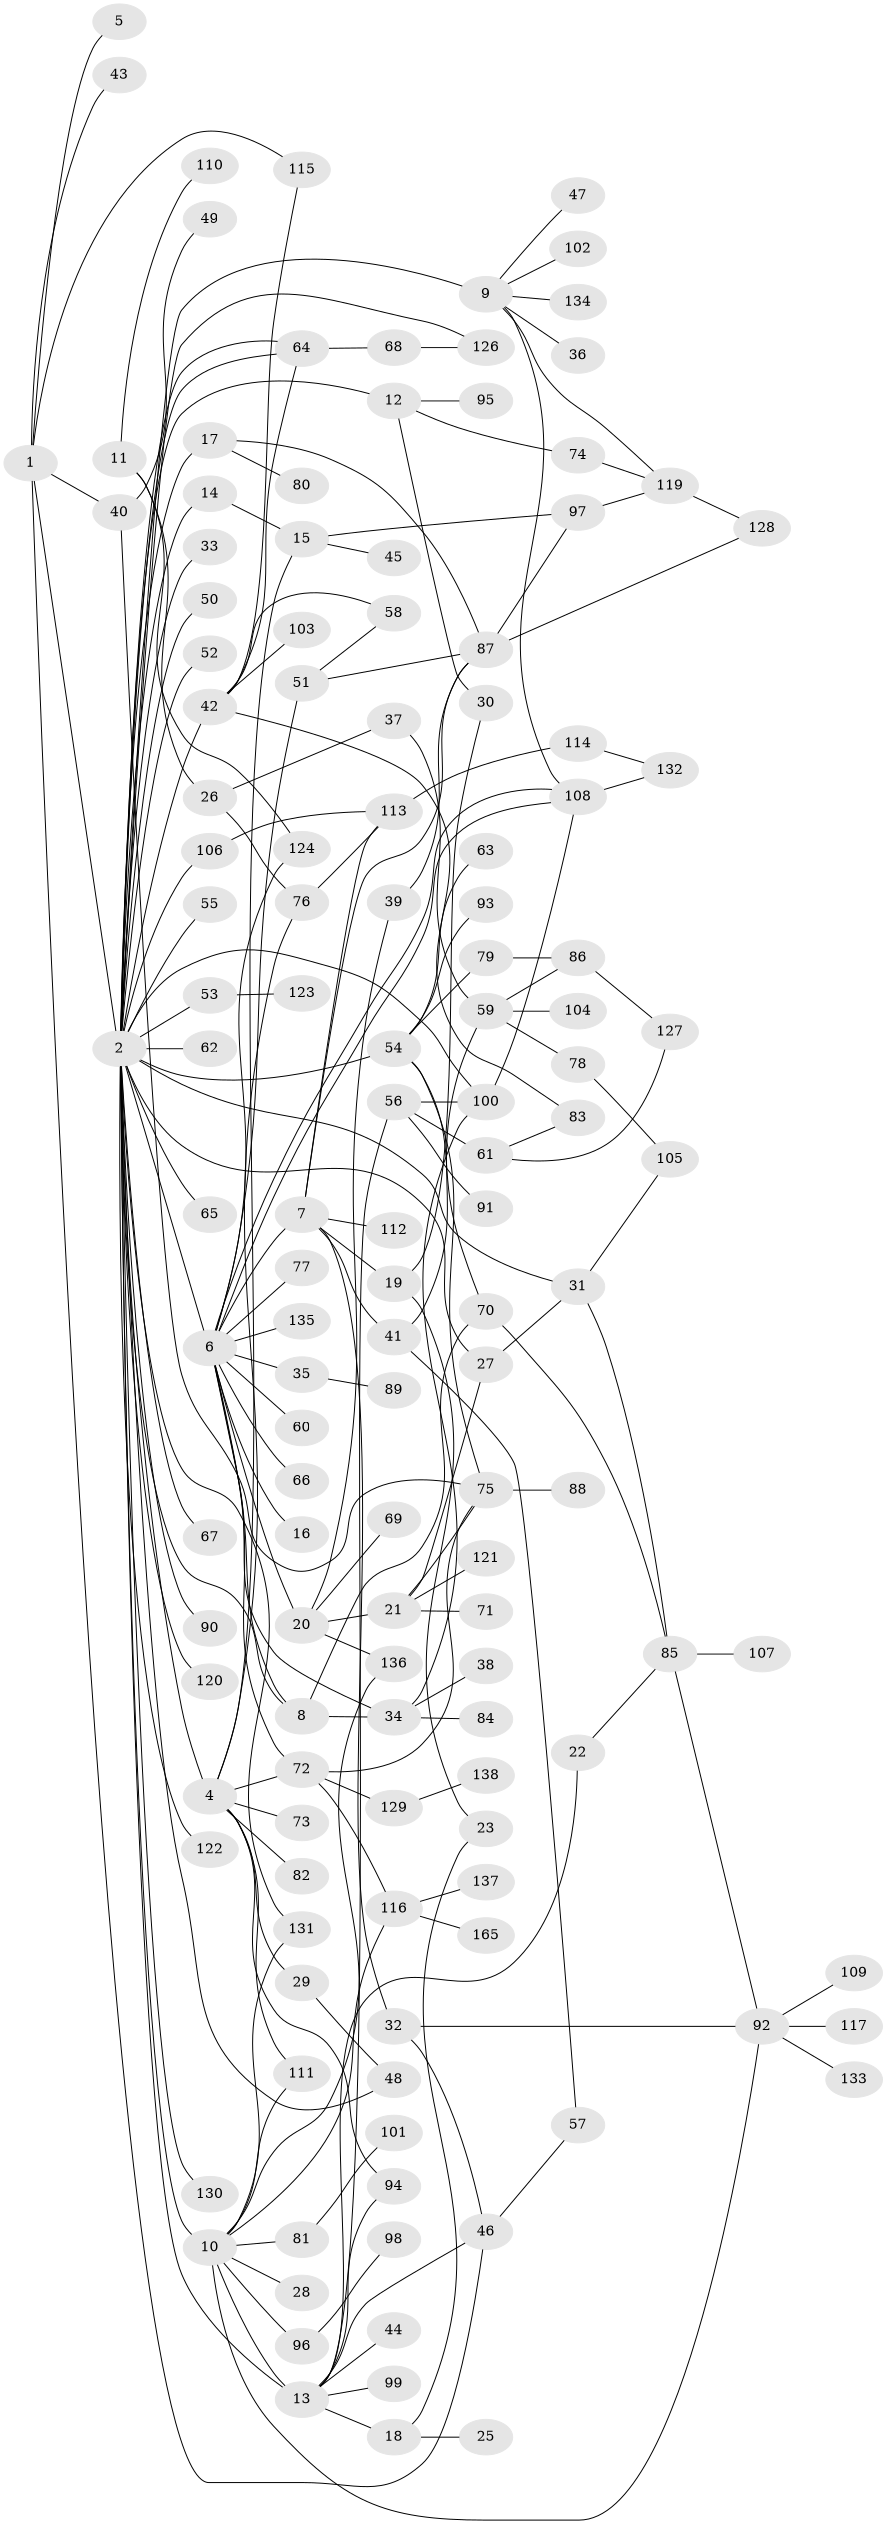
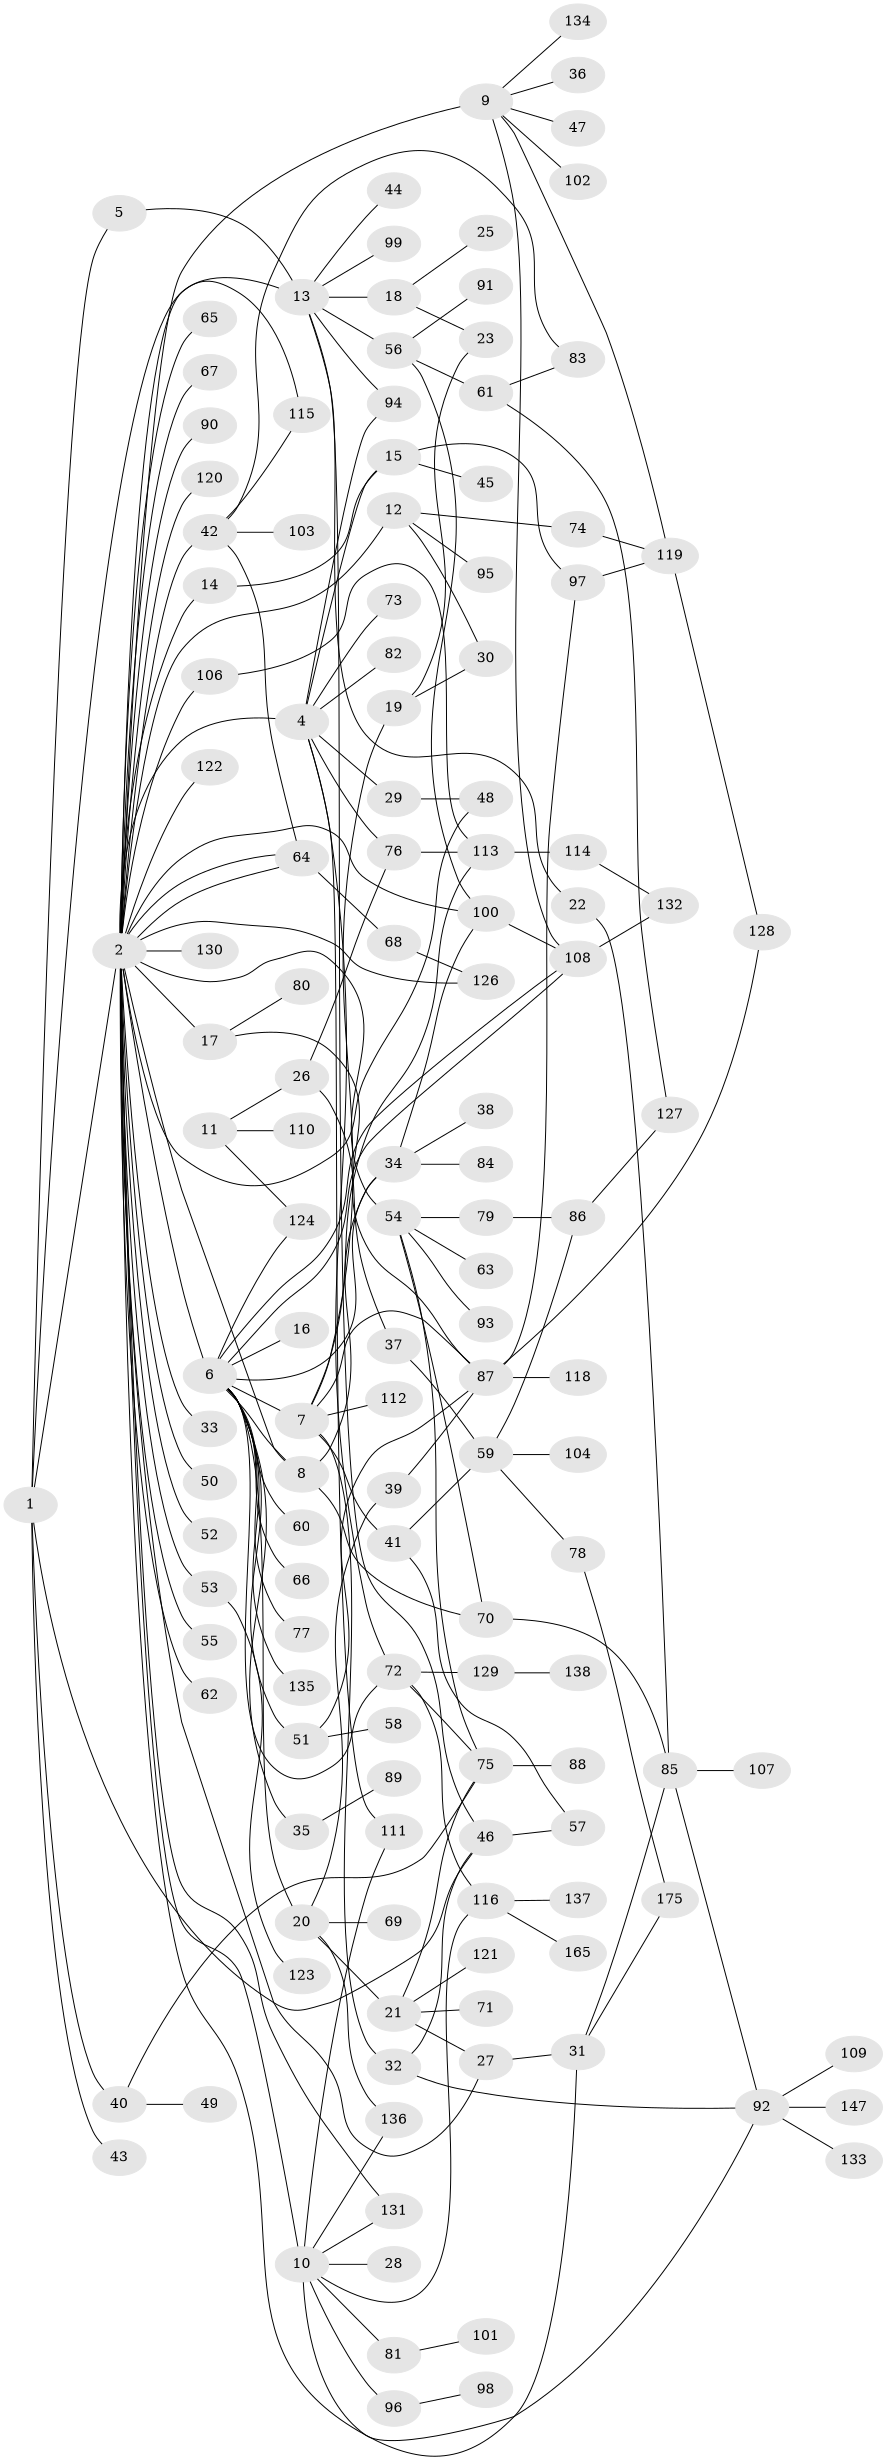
  graph {
    rankdir=LR
    node [color=gray90 style=filled]
    1
    2
    5
    40
    43
    46
    115
    4
    6
    8
    9
    10
    12
    13
    14
    17
    27
    31
    33
    42
    48
    50
    52
    53
    54
    55
    62
    64
    65
    67
    90
    100
    106
    120
    122
    126
    130
    131
    75
    49
    57
    15
    29
    72
    73
    76
    82
    111
    94
    7
    16
    20
    34
    35
    51
    60
    66
    77
    108
    124
    135
    70
    36
    47
    102
    119
    134
    28
    81
    92
    96
    116
    136
    30
    74
    95
    18
    22
    44
    56
    99
    87
    80
    85
-   105
+   105 [label=175]
    103
    58
    83
    123
    63
    79
    93
    68
    113
    45
    97
    129
    19
    32
    41
    112
    21
    39
    69
    38
    84
    89
    132
    23
    59
+   118
    128
    114
    11
    26
    110
    101
    109
-   117
+   117 [label=147]
    133
    98
    n122 [label=165]
    137
    37
    25
    61
    91
    71
    121
    88
    107
    78
    86
    104
    127
    138
    1 -- 2
    1 -- 5
    1 -- 40
    1 -- 43
    1 -- 46
    1 -- 115
    2 -- 4
    2 -- 6
    2 -- 8
    2 -- 9
    2 -- 10
    2 -- 12
    2 -- 13
    2 -- 14
    2 -- 17
    2 -- 27
    2 -- 31
    2 -- 33
    2 -- 42
    2 -- 48
    2 -- 50
    2 -- 52
    2 -- 53
    2 -- 54
    2 -- 55
    2 -- 62
    2 -- 64
    2 -- 64
    2 -- 65
    2 -- 67
    2 -- 90
    2 -- 100
    2 -- 106
    2 -- 120
    2 -- 122
    2 -- 126
    2 -- 130
    2 -- 131
    40 -- 75
    40 -- 49
    46 -- 57
    4 -- 15
    4 -- 29
    4 -- 72
    4 -- 73
    4 -- 76
    4 -- 82
    4 -- 111
    4 -- 94
    6 -- 8
    6 -- 72
    6 -- 7
    6 -- 16
    6 -- 20
    6 -- 34
    6 -- 35
    6 -- 51
    6 -- 60
    6 -- 66
    6 -- 77
    6 -- 108
    6 -- 108
    6 -- 124
    6 -- 135
    8 -- 34
    8 -- 70
    9 -- 108
    9 -- 36
    9 -- 47
    9 -- 102
    9 -- 119
    9 -- 134
-   10 -- 13
+   5 -- 13
    10 -- 131
    10 -- 111
    10 -- 28
    10 -- 81
    10 -- 92
    10 -- 96
    10 -- 116
    10 -- 136
    12 -- 30
    12 -- 74
    12 -- 95
    13 -- 46
    13 -- 94
    13 -- 18
    13 -- 22
    13 -- 44
    13 -- 56
    13 -- 99
    14 -- 15
    17 -- 87
    17 -- 80
    27 -- 31
    31 -- 85
    31 -- 105
    42 -- 115
    42 -- 64
    42 -- 103
-   42 -- 58
    42 -- 83
    53 -- 123
    54 -- 75
    54 -- 70
    54 -- 63
    54 -- 79
    54 -- 93
    64 -- 68
    100 -- 108
    106 -- 113
    75 -- 88
    15 -- 45
    15 -- 97
    29 -- 48
    72 -- 75
    72 -- 116
    72 -- 129
    76 -- 113
    7 -- 87
    7 -- 113
    7 -- 19
    7 -- 32
    7 -- 41
    7 -- 112
    20 -- 136
    20 -- 21
    20 -- 39
    20 -- 69
    34 -- 100
    34 -- 38
    34 -- 84
    35 -- 89
    51 -- 87
    51 -- 58
    108 -- 132
    70 -- 85
    119 -- 128
    81 -- 101
    92 -- 109
    92 -- 117
    92 -- 133
    96 -- 98
    116 -- n122
    116 -- 137
    74 -- 119
    18 -- 23
    18 -- 25
    22 -- 85
    56 -- 100
    56 -- 61
    56 -- 91
    87 -- 97
+   87 -- 118
    87 -- 128
    85 -- 92
    85 -- 107
    79 -- 86
    68 -- 126
    113 -- 114
    97 -- 119
    129 -- 138
    19 -- 30
    19 -- 23
    32 -- 46
    32 -- 92
    41 -- 57
    41 -- 59
    21 -- 27
    21 -- 75
    21 -- 71
    21 -- 121
    39 -- 87
    59 -- 78
    59 -- 86
    59 -- 104
    114 -- 132
    11 -- 124
    11 -- 26
    11 -- 110
    26 -- 76
    26 -- 37
    37 -- 59
    61 -- 83
    61 -- 127
    78 -- 105
    86 -- 127
  }
